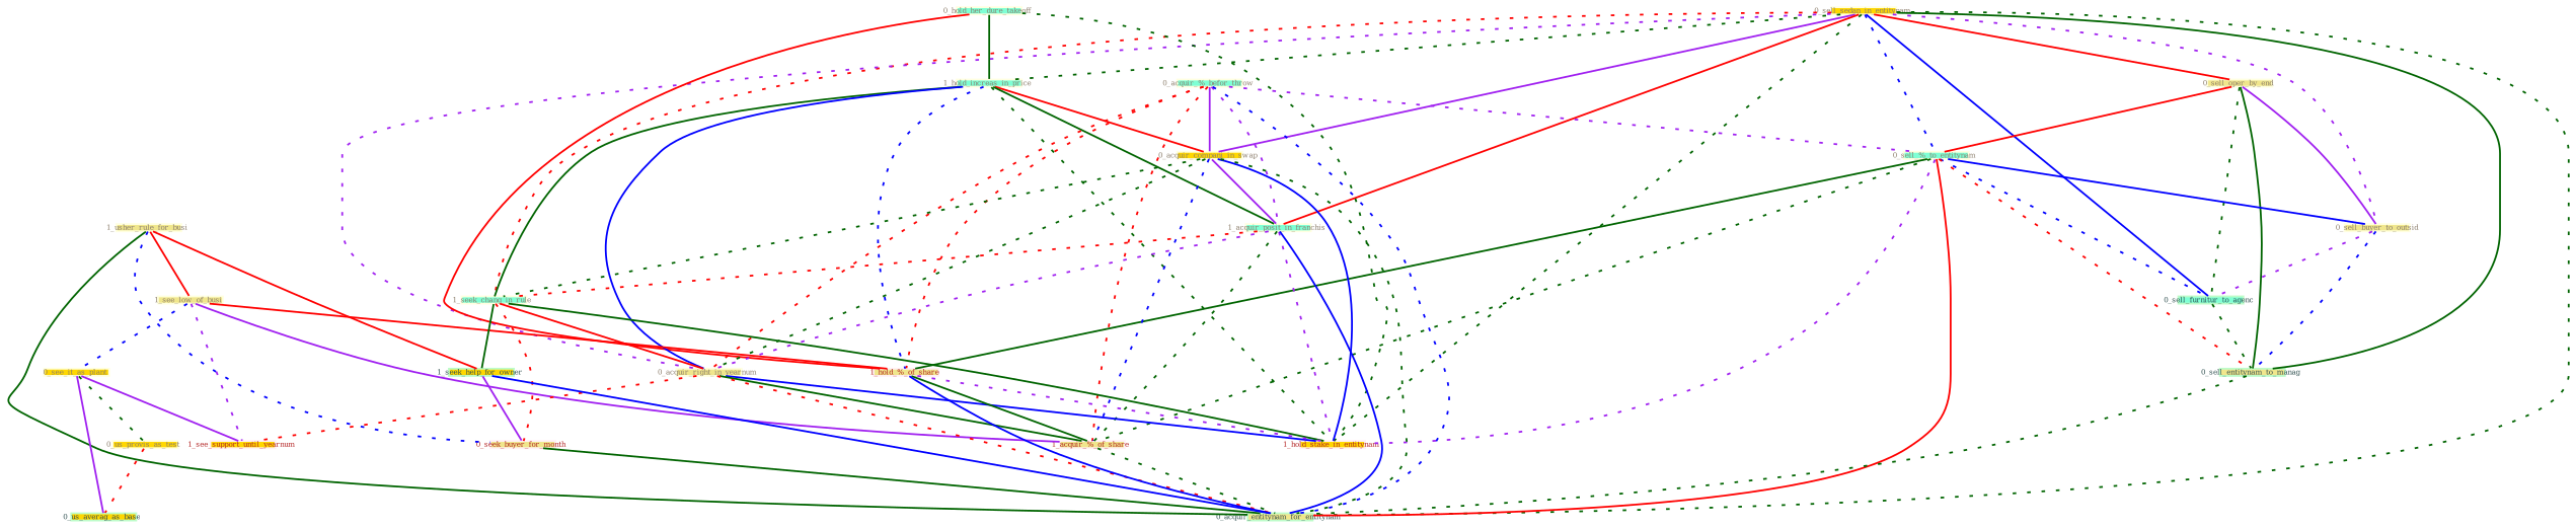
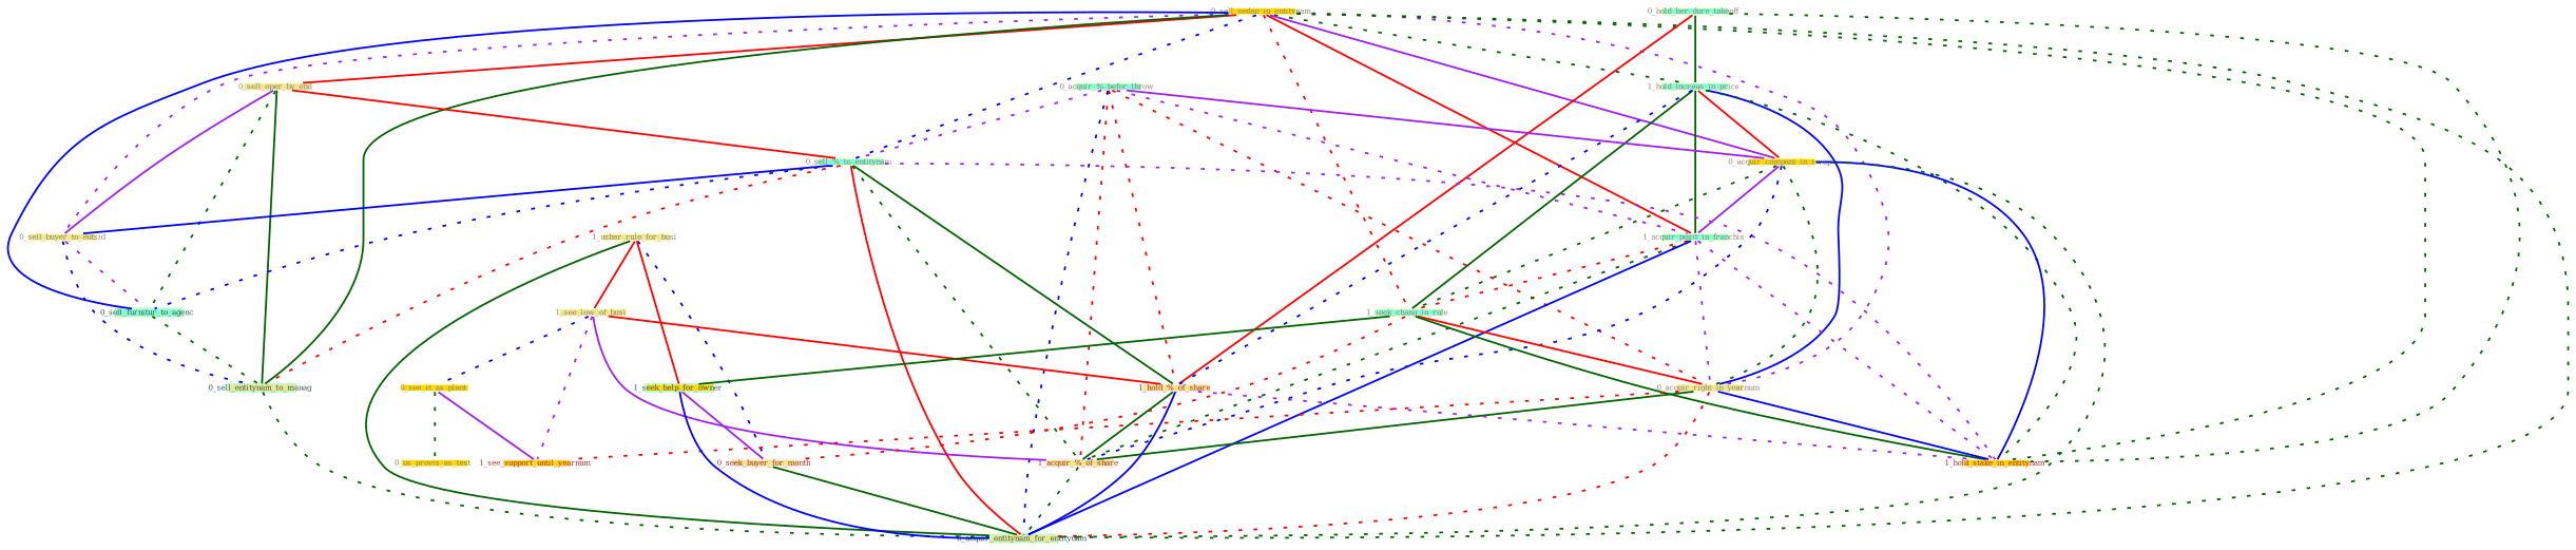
  graph {
    node [color="#ffffe0" fillcolor=khaki fixedsize=true fontcolor="#8b7d6b" fontsize=4 shape=polygon style=filled]
    edge [color=darkgreen style=dotted w=1]
    "0_sell_sedan_in_entitynam " [fillcolor=gold height=.06 width=.5]
    "1_usher_rule_for_busi " [height=.06 width=.5]
    "0_hold_her_dure_takeoff " [fillcolor=aquamarine height=.06 width=.5]
    "0_sell_oper_by_end " [height=.06 width=.5]
    "1_hold_increas_in_price " [fillcolor=aquamarine height=.06 width=.5]
    "0_acquir_%_befor_throw " [fillcolor=aquamarine height=.06 width=.5]
    "1_see_low_of_busi " [height=.06 width=.5]
    "0_sell_%_to_entitynam " [fillcolor=aquamarine height=.06 width=.5]
    "0_acquir_compani_in_swap " [fillcolor=gold height=.06 width=.5]
    "0_see_it_as_plant " [fillcolor=gold height=.06 width=.5]
    "1_acquir_posit_in_franchis " [fillcolor=aquamarine height=.06 width=.5]
    "1_seek_chang_in_rule " [fillcolor=aquamarine height=.06 width=.5]
    "0_us_provis_as_test " [fillcolor=gold height=.06 width=.5]
    n14 [height=.06 label="0_sell_buyer_to_outsid" width=.5]
    "0_acquir_right_in_yearnum " [height=.06 width=.5]
    "1_hold_%_of_share " [color="#fff0f5" fontcolor="#b22222" height=.06 width=.5]
    "1_hold_stake_in_entitynam " [color="#fff0f5" fillcolor=gold fontcolor="#b22222" height=.06 width=.5]
    "0_seek_buyer_for_month " [color="#fff0f5" fontcolor="#b22222" height=.06 width=.5]
    "1_acquir_%_of_share " [color="#fff0f5" fontcolor="#b22222" height=.06 width=.5]
    "1_see_support_until_yearnum " [color="#fff0f5" fillcolor=gold fontcolor="#b22222" height=.06 width=.5]
    "0_sell_furnitur_to_agenc " [color="#BDFCC9" fillcolor=aquamarine fontcolor="#2f4f4f" height=.06 width=.5]
    "0_sell_entitynam_to_manag " [color="#BDFCC9" fontcolor="#2f4f4f" height=.06 width=.5]
    "0_acquir_entitynam_for_entitynam " [color="#BDFCC9" fontcolor="#2f4f4f" height=.06 width=.5]
    "1_seek_help_for_owner " [color="#BDFCC9" fillcolor=gold fontcolor="#2f4f4f" height=.06 width=.5]
-   "0_us_averag_as_base " [color="#BDFCC9" fillcolor=gold fontcolor="#2f4f4f" height=.06 width=.5]
    subgraph sub_1 {
      "0_sell_sedan_in_entitynam "
      "1_usher_rule_for_busi "
      "0_hold_her_dure_takeoff "
      "0_sell_oper_by_end "
      "1_hold_increas_in_price "
      "0_acquir_%_befor_throw "
      "1_see_low_of_busi "
      "0_sell_%_to_entitynam "
      "0_acquir_compani_in_swap "
      "0_see_it_as_plant "
      "1_acquir_posit_in_franchis "
      "1_seek_chang_in_rule "
      "0_us_provis_as_test "
      n14
      "0_acquir_right_in_yearnum "
    }
    subgraph sub_2 {
      "1_hold_%_of_share "
      "1_hold_stake_in_entitynam "
      "0_seek_buyer_for_month "
      "1_acquir_%_of_share "
      "1_see_support_until_yearnum "
    }
    "0_sell_sedan_in_entitynam " -- "0_sell_oper_by_end " [color=red style=solid]
    "0_sell_sedan_in_entitynam " -- "1_hold_increas_in_price "
    "0_sell_sedan_in_entitynam " -- "0_sell_%_to_entitynam " [color=blue w=2]
    "0_sell_sedan_in_entitynam " -- "0_acquir_compani_in_swap " [color=purple style=solid]
    "0_sell_sedan_in_entitynam " -- "1_acquir_posit_in_franchis " [color=red style=solid]
    "0_sell_sedan_in_entitynam " -- "1_seek_chang_in_rule " [color=red]
    "0_sell_sedan_in_entitynam " -- n14 [color=purple]
    "0_sell_sedan_in_entitynam " -- "0_acquir_right_in_yearnum " [color=purple]
    "0_sell_sedan_in_entitynam " -- "1_hold_stake_in_entitynam " [w=2]
    "0_sell_sedan_in_entitynam " -- "0_sell_furnitur_to_agenc " [color=blue style=solid]
    "0_sell_sedan_in_entitynam " -- "0_sell_entitynam_to_manag " [style=solid]
    "0_sell_sedan_in_entitynam " -- "0_acquir_entitynam_for_entitynam "
    "1_usher_rule_for_busi " -- "1_see_low_of_busi " [color=red style=solid]
    "1_usher_rule_for_busi " -- "0_seek_buyer_for_month " [color=blue]
    "1_usher_rule_for_busi " -- "0_acquir_entitynam_for_entitynam " [style=solid]
    "1_usher_rule_for_busi " -- "1_seek_help_for_owner " [color=red style=solid]
    "0_hold_her_dure_takeoff " -- "1_hold_increas_in_price " [style=solid]
    "0_hold_her_dure_takeoff " -- "1_hold_%_of_share " [color=red style=solid]
    "0_hold_her_dure_takeoff " -- "1_hold_stake_in_entitynam "
    "0_sell_oper_by_end " -- "0_sell_%_to_entitynam " [color=red style=solid]
    "0_sell_oper_by_end " -- n14 [color=purple style=solid]
    "0_sell_oper_by_end " -- "0_sell_furnitur_to_agenc "
    "0_sell_oper_by_end " -- "0_sell_entitynam_to_manag " [style=solid]
    "1_hold_increas_in_price " -- "0_acquir_compani_in_swap " [color=red style=solid]
    "1_hold_increas_in_price " -- "1_acquir_posit_in_franchis " [style=solid]
    "1_hold_increas_in_price " -- "1_seek_chang_in_rule " [style=solid]
    "1_hold_increas_in_price " -- "0_acquir_right_in_yearnum " [color=blue style=solid]
    "1_hold_increas_in_price " -- "1_hold_%_of_share " [color=blue]
    "1_hold_increas_in_price " -- "1_hold_stake_in_entitynam " [w=2]
    "0_acquir_%_befor_throw " -- "0_sell_%_to_entitynam " [color=purple]
    "0_acquir_%_befor_throw " -- "0_acquir_compani_in_swap " [color=purple style=solid]
    "0_acquir_%_befor_throw " -- "1_acquir_posit_in_franchis " [color=purple]
    "0_acquir_%_befor_throw " -- "0_acquir_right_in_yearnum " [color=red]
    "0_acquir_%_befor_throw " -- "1_hold_%_of_share " [color=red]
    "0_acquir_%_befor_throw " -- "1_acquir_%_of_share " [color=red w=2]
    "0_acquir_%_befor_throw " -- "0_acquir_entitynam_for_entitynam " [color=blue]
    "1_see_low_of_busi " -- "0_see_it_as_plant " [color=blue]
    "1_see_low_of_busi " -- "1_hold_%_of_share " [color=red style=solid]
    "1_see_low_of_busi " -- "1_acquir_%_of_share " [color=purple style=solid]
    "1_see_low_of_busi " -- "1_see_support_until_yearnum " [color=purple]
    "0_sell_%_to_entitynam " -- n14 [color=blue style=solid w=2]
    "0_sell_%_to_entitynam " -- "1_hold_%_of_share " [style=solid]
    "0_sell_%_to_entitynam " -- "1_hold_stake_in_entitynam " [color=purple]
    "0_sell_%_to_entitynam " -- "1_acquir_%_of_share "
    "0_sell_%_to_entitynam " -- "0_sell_furnitur_to_agenc " [color=blue w=2]
    "0_sell_%_to_entitynam " -- "0_sell_entitynam_to_manag " [color=red w=2]
    "0_sell_%_to_entitynam " -- "0_acquir_entitynam_for_entitynam " [color=red style=solid]
    "0_acquir_compani_in_swap " -- "1_acquir_posit_in_franchis " [color=purple style=solid w=2]
    "0_acquir_compani_in_swap " -- "1_seek_chang_in_rule "
    "0_acquir_compani_in_swap " -- "0_acquir_right_in_yearnum " [w=2]
    "0_acquir_compani_in_swap " -- "1_hold_stake_in_entitynam " [color=blue style=solid]
    "0_acquir_compani_in_swap " -- "1_acquir_%_of_share " [color=blue]
    "0_acquir_compani_in_swap " -- "0_acquir_entitynam_for_entitynam "
    "0_see_it_as_plant " -- "0_us_provis_as_test "
    "0_see_it_as_plant " -- "1_see_support_until_yearnum " [color=purple style=solid]
-   "0_see_it_as_plant " -- "0_us_averag_as_base " [color=purple style=solid]
    "1_acquir_posit_in_franchis " -- "1_seek_chang_in_rule " [color=red]
    "1_acquir_posit_in_franchis " -- "0_acquir_right_in_yearnum " [color=purple w=2]
    "1_acquir_posit_in_franchis " -- "1_hold_stake_in_entitynam " [color=purple]
    "1_acquir_posit_in_franchis " -- "1_acquir_%_of_share "
    "1_acquir_posit_in_franchis " -- "0_acquir_entitynam_for_entitynam " [color=blue style=solid]
    "1_seek_chang_in_rule " -- "0_acquir_right_in_yearnum " [color=red style=solid]
    "1_seek_chang_in_rule " -- "1_hold_stake_in_entitynam " [style=solid]
    "1_seek_chang_in_rule " -- "0_seek_buyer_for_month " [color=red]
    "1_seek_chang_in_rule " -- "1_seek_help_for_owner " [style=solid]
-   "0_us_provis_as_test " -- "0_us_averag_as_base " [color=red w=2]
    n14 -- "0_sell_furnitur_to_agenc " [color=purple w=2]
    n14 -- "0_sell_entitynam_to_manag " [color=blue w=2]
    "0_acquir_right_in_yearnum " -- "1_hold_stake_in_entitynam " [color=blue style=solid]
    "0_acquir_right_in_yearnum " -- "1_acquir_%_of_share " [style=solid]
    "0_acquir_right_in_yearnum " -- "1_see_support_until_yearnum " [color=red]
    "0_acquir_right_in_yearnum " -- "0_acquir_entitynam_for_entitynam " [color=red]
    "1_hold_%_of_share " -- "1_hold_stake_in_entitynam " [color=purple]
    "1_hold_%_of_share " -- "1_acquir_%_of_share " [style=solid w=3]
    "1_hold_%_of_share " -- "0_acquir_entitynam_for_entitynam " [color=blue style=solid]
    "0_seek_buyer_for_month " -- "0_acquir_entitynam_for_entitynam " [style=solid]
    "1_acquir_%_of_share " -- "0_acquir_entitynam_for_entitynam "
    "0_sell_furnitur_to_agenc " -- "0_sell_entitynam_to_manag " [w=2]
    "0_sell_entitynam_to_manag " -- "0_acquir_entitynam_for_entitynam "
    "1_seek_help_for_owner " -- "0_seek_buyer_for_month " [color=purple style=solid w=2]
    "1_seek_help_for_owner " -- "0_acquir_entitynam_for_entitynam " [color=blue style=solid]
  }
